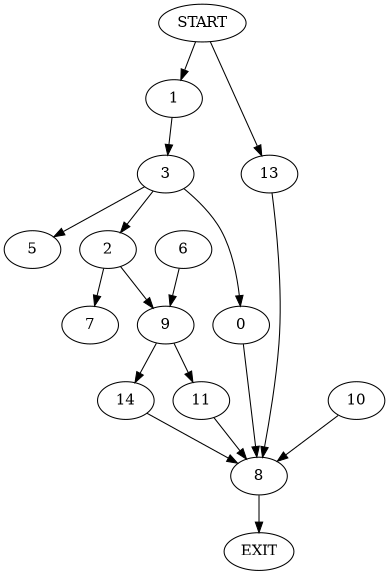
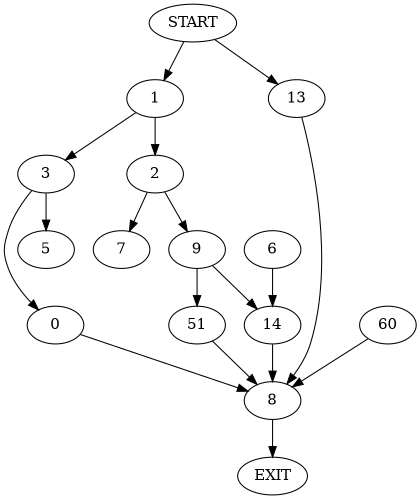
  digraph {
    n1 [label=START]
    1
    13
    2
    3
    8
    n7 [label=EXIT]
    7
    9
    n10 [label=0]
    5
    6
-   11
+   11 [label=51]
    n14 [label=14]
-   10
+   10 [label=60]
    n1 -> 1
    n1 -> 13
-   3 -> 2
+   1 -> 2
    1 -> 3
    13 -> 8
    2 -> 7
    2 -> 9
    3 -> n10
    3 -> 5
    8 -> n7
    9 -> 11
    9 -> n14
    n10 -> 8
-   6 -> 9
+   6 -> n14
    11 -> 8
    n14 -> 8
    10 -> 8
  }
